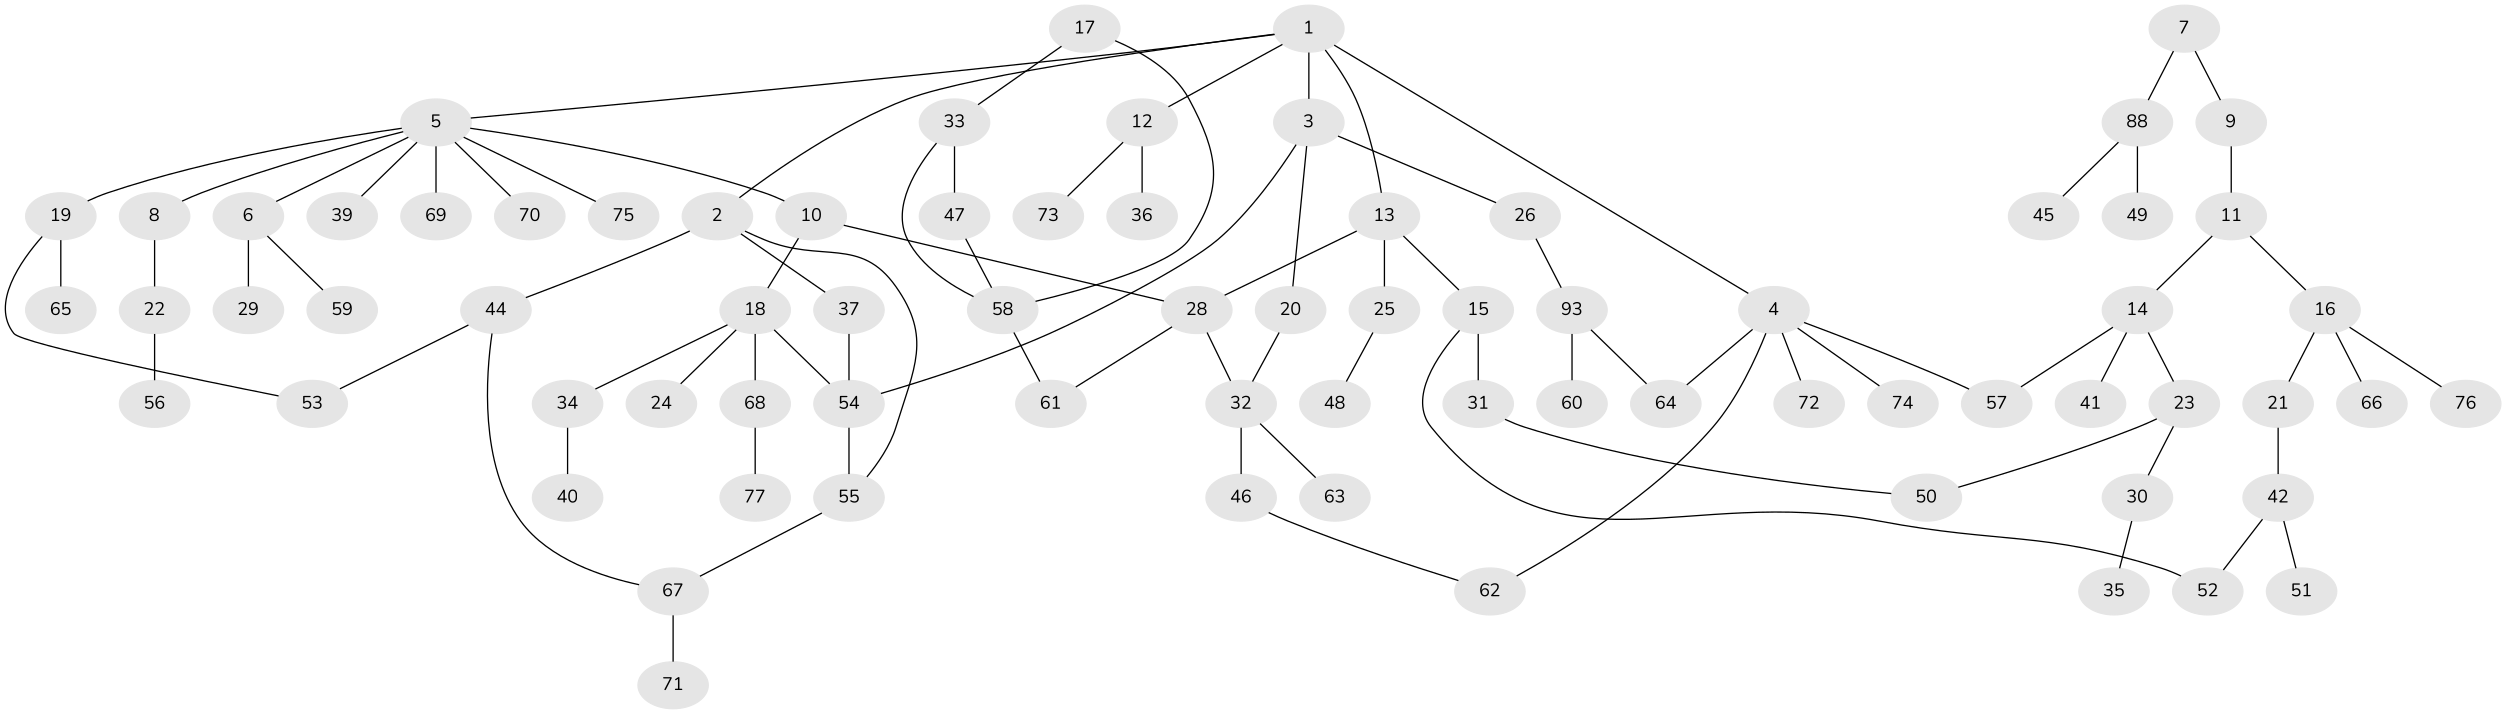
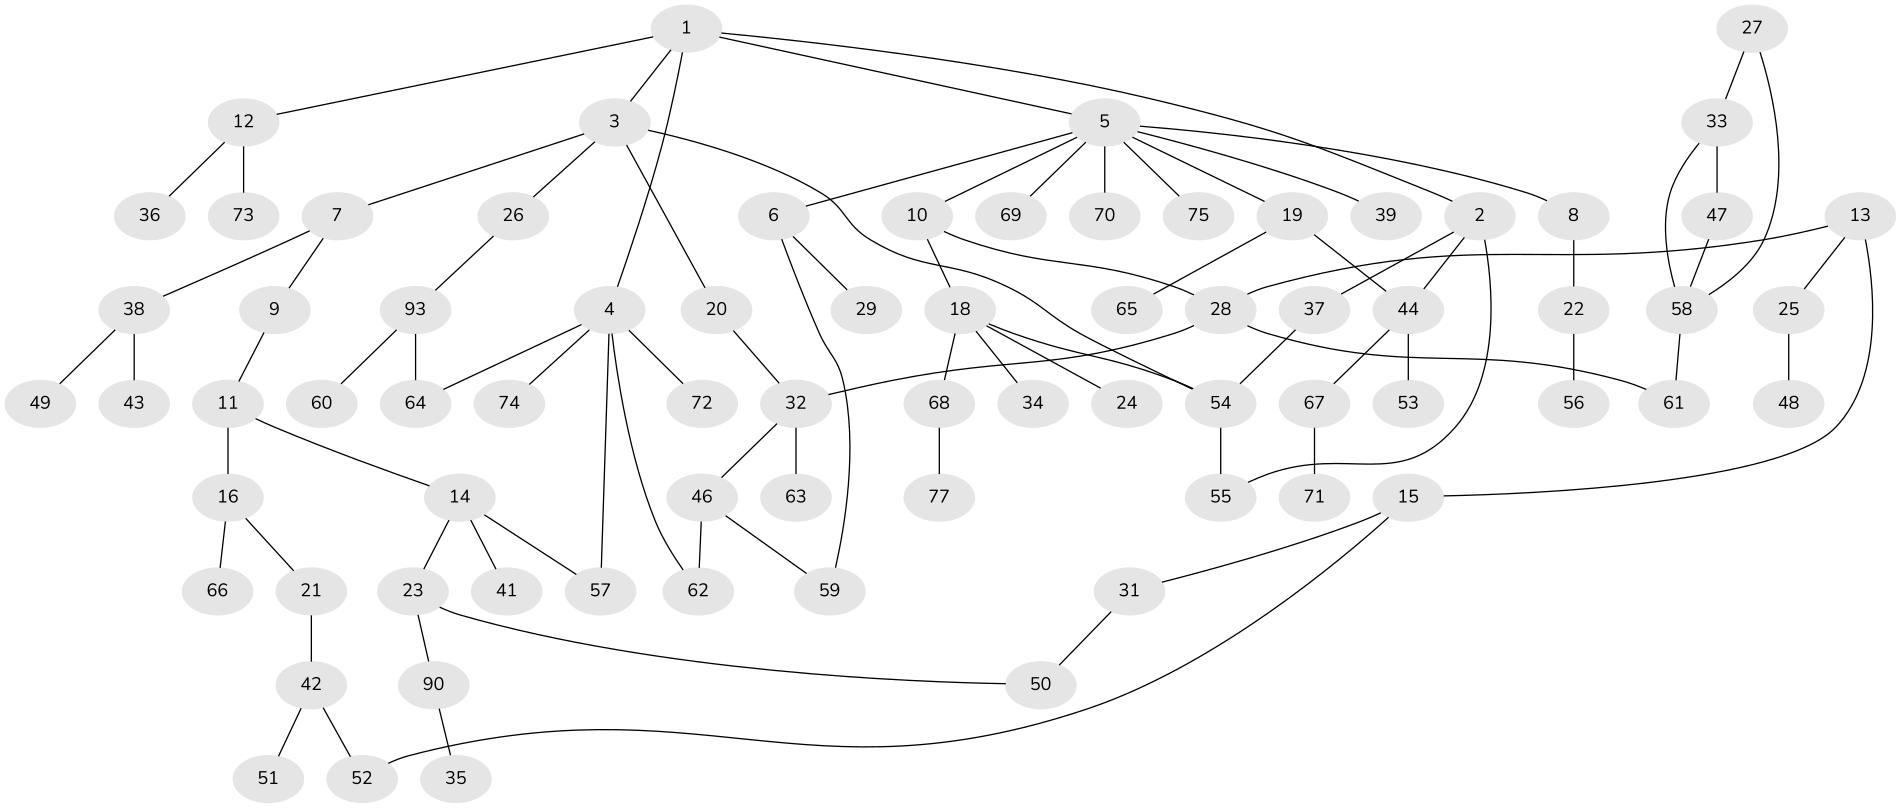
  graph {
    fontname=Nunito
    node [color=gray90 fontname=Nunito style=filled]
    edge [fontname=Nunito]
    1
    2
    3
    4
    5
    12
    13
    37
    44
    55
    7
    20
    26
    54
    57
    62
    64
    72
    74
    6
    8
    10
    19
    39
    69
    70
    75
    36
    73
    28
    15
    25
    53
    67
    9
-   38 [label=88]
+   38
    32
    n38 [label=93]
    29
    59
    22
    18
    65
    11
-   45
+   45 [label=43]
    49
    56
    14
    16
    24
    34
    68
    61
    23
    41
    21
    66
-   76
-   17
+   17 [label=27]
    33
    58
    31
    52
    48
-   30
+   30 [label=90]
    50
    42
    47
-   40
    77
    46
    63
    51
    35
    60
    71
    1 -- 2
    1 -- 3
    1 -- 4
    1 -- 5
    1 -- 12
-   1 -- 13
    2 -- 37
    2 -- 44
    2 -- 55
+   3 -- 7
    3 -- 20
    3 -- 26
    3 -- 54
    4 -- 57
    4 -- 62
    4 -- 64
    4 -- 72
    4 -- 74
    5 -- 6
    5 -- 8
    5 -- 10
    5 -- 19
    5 -- 39
    5 -- 69
    5 -- 70
    5 -- 75
    12 -- 36
    12 -- 73
    13 -- 28
    13 -- 15
    13 -- 25
    37 -- 54
    44 -- 53
    44 -- 67
-   55 -- 67
    7 -- 9
    7 -- 38
    20 -- 32
    26 -- n38
    54 -- 55
    6 -- 29
    6 -- 59
    8 -- 22
    10 -- 28
    10 -- 18
-   19 -- 53
+   19 -- 44
    19 -- 65
    28 -- 32
    28 -- 61
    15 -- 31
    15 -- 52
    25 -- 48
    67 -- 71
    9 -- 11
    38 -- 45
    38 -- 49
    32 -- 46
    32 -- 63
    n38 -- 64
    n38 -- 60
    22 -- 56
    18 -- 54
    18 -- 24
    18 -- 34
    18 -- 68
    11 -- 14
    11 -- 16
    14 -- 57
    14 -- 23
    14 -- 41
    16 -- 21
    16 -- 66
-   16 -- 76
-   34 -- 40
    68 -- 77
    23 -- 30
    23 -- 50
    21 -- 42
    17 -- 33
    17 -- 58
    33 -- 58
    33 -- 47
    58 -- 61
    31 -- 50
    30 -- 35
    42 -- 52
    42 -- 51
    47 -- 58
    46 -- 62
+   46 -- 59
  }
